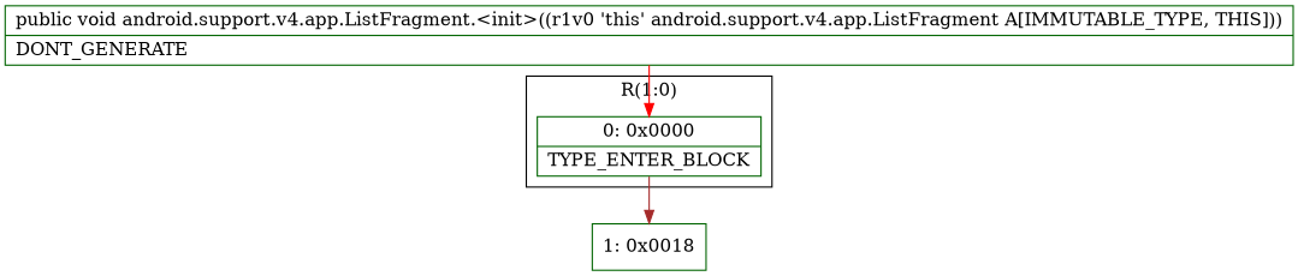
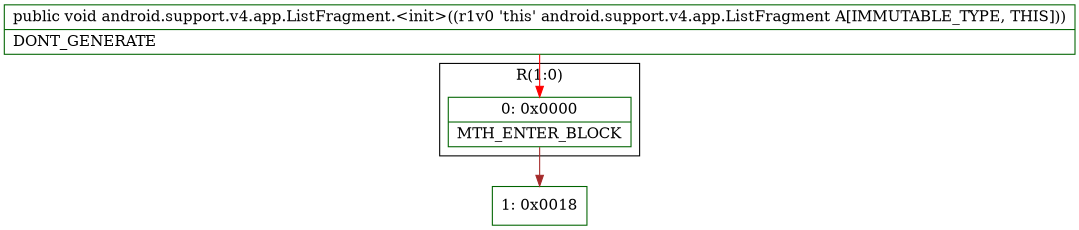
  digraph {
    node [color=darkgreen shape=record]
-   n1 [label="{0\:\ 0x0000|TYPE_ENTER_BLOCK\l}"]
+   n1 [label="{0\:\ 0x0000|MTH_ENTER_BLOCK\l}"]
    n2 [label="{1\:\ 0x0018}"]
    n3 [label="{public void android.support.v4.app.ListFragment.\<init\>((r1v0 'this' android.support.v4.app.ListFragment A[IMMUTABLE_TYPE, THIS]))  | DONT_GENERATE\l}"]
    subgraph cluster_1 {
      label="R(1:0)"
      n1
    }
    n1 -> n2 [color=brown]
    n3 -> n1 [color=red]
  }
